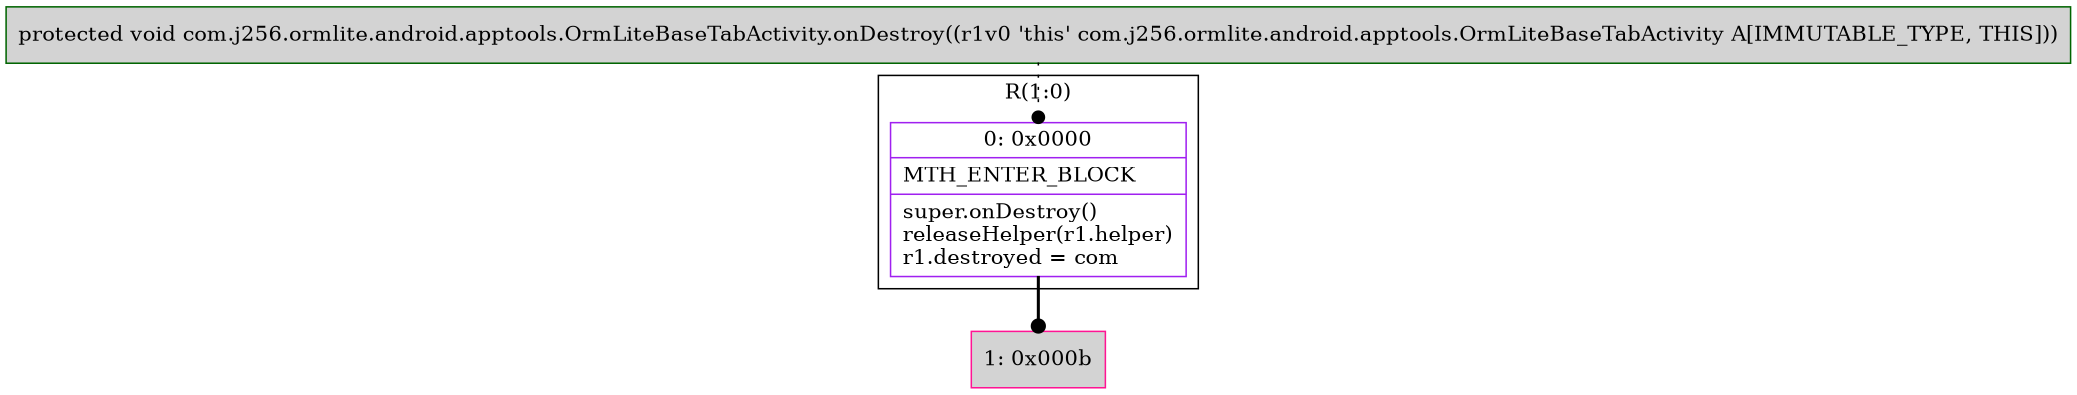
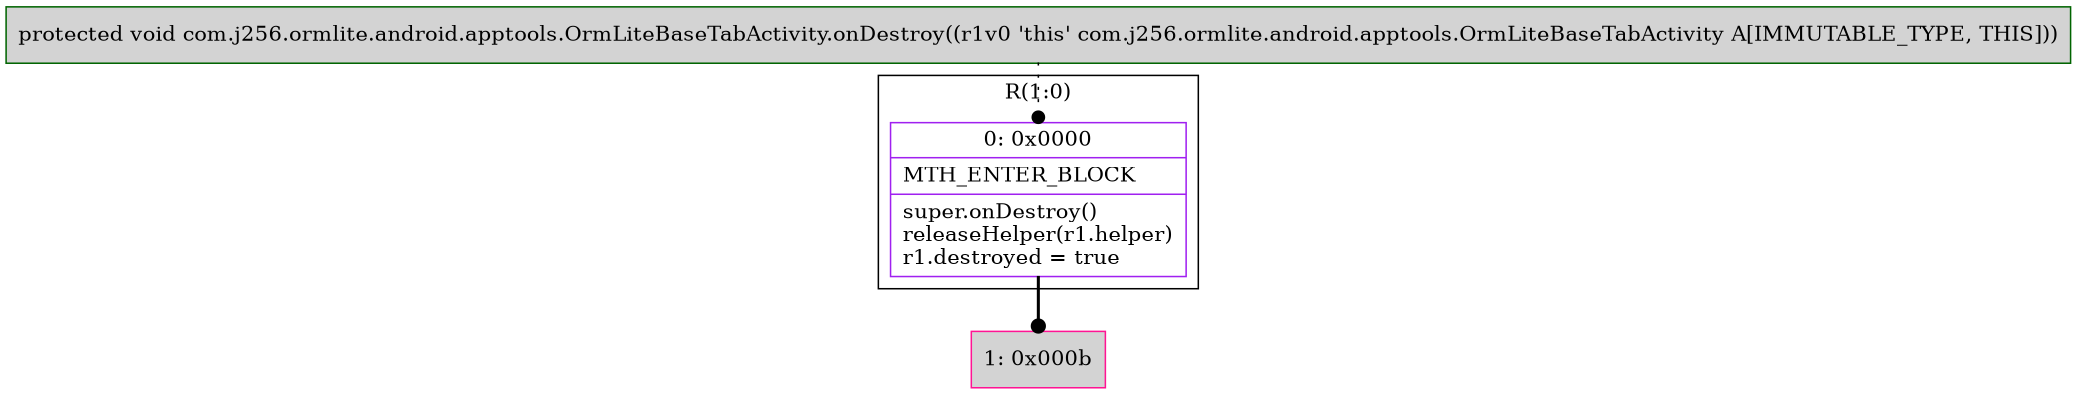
  digraph {
    node [shape=record style=filled fillcolor=lightgrey]
    edge [arrowhead=dot]
-   n1 [color=purple label="{0\:\ 0x0000|MTH_ENTER_BLOCK\l|super.onDestroy()\lreleaseHelper(r1.helper)\lr1.destroyed = com\l}" fillcolor=white]
+   n1 [color=purple label="{0\:\ 0x0000|MTH_ENTER_BLOCK\l|super.onDestroy()\lreleaseHelper(r1.helper)\lr1.destroyed = true\l}" fillcolor=white]
    n2 [color=deeppink label="{1\:\ 0x000b}"]
    n3 [label="{protected void com.j256.ormlite.android.apptools.OrmLiteBaseTabActivity.onDestroy((r1v0 'this' com.j256.ormlite.android.apptools.OrmLiteBaseTabActivity A[IMMUTABLE_TYPE, THIS])) }" color=darkgreen]
    subgraph cluster_1 {
      label="R(1:0)"
      n1
    }
    n1 -> n2 [style=bold]
    n3 -> n1 [style=dotted]
  }
